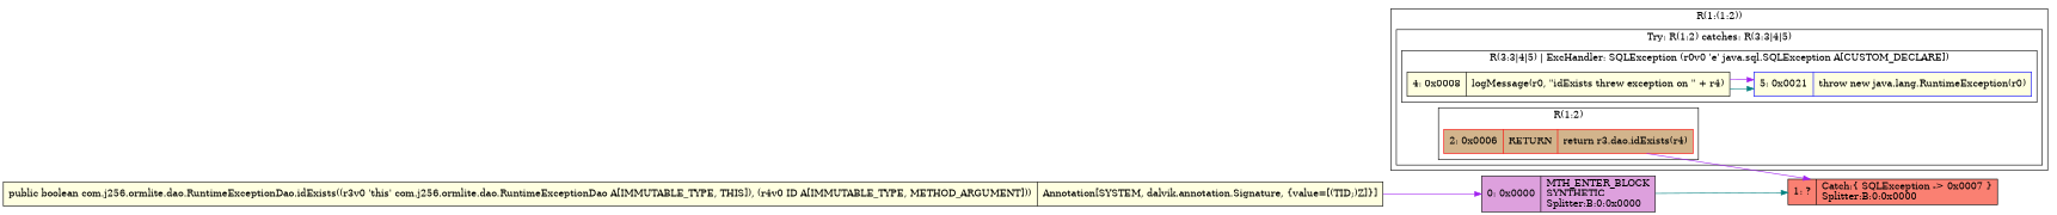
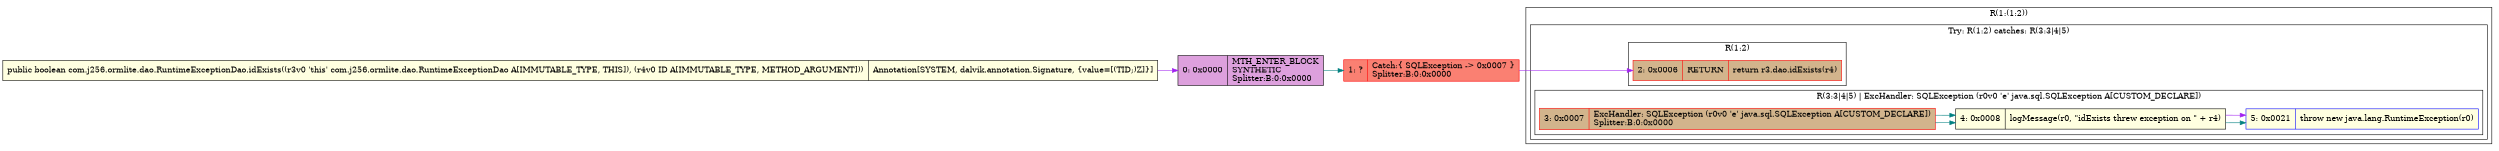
  digraph {
    rankdir=LR
    node [color=black fillcolor=lightyellow shape=record style=filled]
    edge [color=teal]
    n1 [color=red fillcolor=tan label="{2\:\ 0x0006|RETURN\l|return r3.dao.idExists(r4)\l}"]
+   n2 [color=red fillcolor=tan label="{3\:\ 0x0007|ExcHandler: SQLException (r0v0 'e' java.sql.SQLException A[CUSTOM_DECLARE])\lSplitter:B:0:0x0000\l}"]
    n3 [label="{4\:\ 0x0008|logMessage(r0, \"idExists threw exception on \" + r4)\l}"]
    n4 [color=blue label="{5\:\ 0x0021|throw new java.lang.RuntimeException(r0)\l}"]
    n5 [fillcolor=plum label="{0\:\ 0x0000|MTH_ENTER_BLOCK\lSYNTHETIC\lSplitter:B:0:0x0000\l}"]
-   n6 [fillcolor=salmon label="{1\:\ ?|Catch:\{ SQLException \-\> 0x0007 \}\lSplitter:B:0:0x0000\l}"]
+   n6 [color=red fillcolor=salmon label="{1\:\ ?|Catch:\{ SQLException \-\> 0x0007 \}\lSplitter:B:0:0x0000\l}"]
    n7 [label="{public boolean com.j256.ormlite.dao.RuntimeExceptionDao.idExists((r3v0 'this' com.j256.ormlite.dao.RuntimeExceptionDao A[IMMUTABLE_TYPE, THIS]), (r4v0 ID A[IMMUTABLE_TYPE, METHOD_ARGUMENT]))  | Annotation[SYSTEM, dalvik.annotation.Signature, \{value=[(TID;)Z]\}]\l}"]
    subgraph cluster_1 {
      label="R(1:(1:2))"
      subgraph cluster_2 {
        label="Try: R(1:2) catches: R(3:3|4|5)"
        subgraph cluster_3 {
          label="R(1:2)"
          n1
        }
        subgraph cluster_4 {
          label="R(3:3|4|5) | ExcHandler: SQLException (r0v0 'e' java.sql.SQLException A[CUSTOM_DECLARE])\l"
+         n2
          n3
          n4
        }
      }
    }
    subgraph cluster_5 {
      label="R(3:3|4|5) | ExcHandler: SQLException (r0v0 'e' java.sql.SQLException A[CUSTOM_DECLARE])\l"
    }
+   n2 -> n3
+   n2 -> n3
    n3 -> n4
    n3 -> n4 [color=purple]
    n5 -> n6
-   n1 -> n6 [color=purple]
+   n6 -> n1 [color=purple]
    n7 -> n5 [color=purple]
  }
